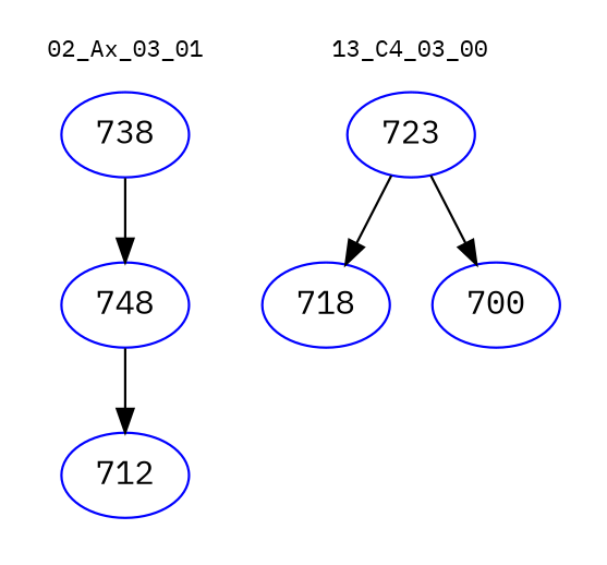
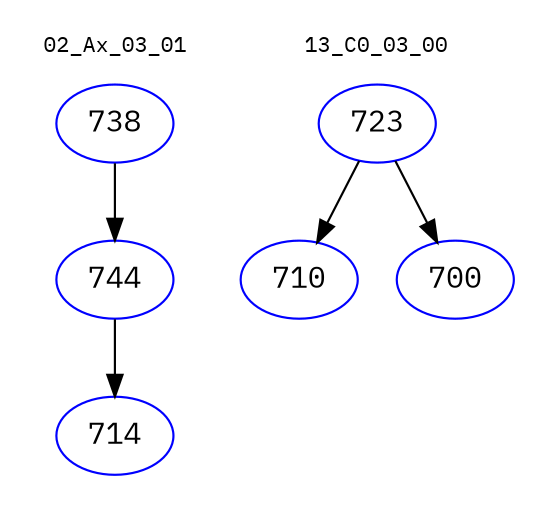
  digraph {
    fontname="IBM Plex Mono"
    node [color=blue fontname="IBM Plex Mono"]
    edge [color=black fontname="IBM Plex Mono"]
    n1 [label=738]
-   n2 [label=712]
-   n3 [label=748]
+   n2 [label=714]
+   n3 [label=744]
    n4 [label=723]
-   n5 [label=718]
+   n5 [label=710]
    n6 [label=700]
    subgraph cluster_1 {
      color=white
      fontsize=10
      label="02_Ax_03_01"
      n1
      n2
      n3
    }
    subgraph cluster_2 {
      color=white
      fontsize=10
-     label="13_C4_03_00"
+     label="13_C0_03_00"
      n4
      n5
      n6
    }
    n1 -> n3
    n3 -> n2
    n4 -> n5
    n4 -> n6
  }
